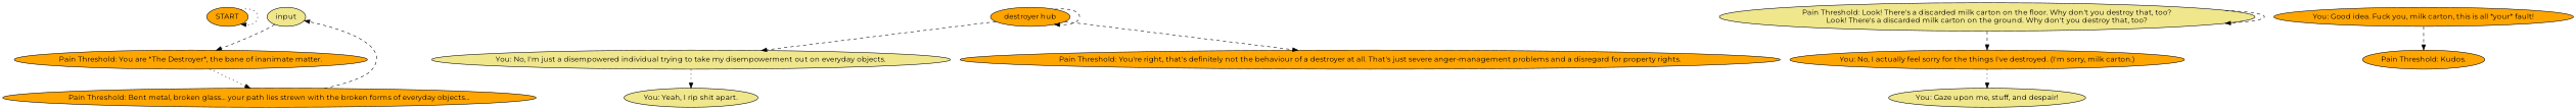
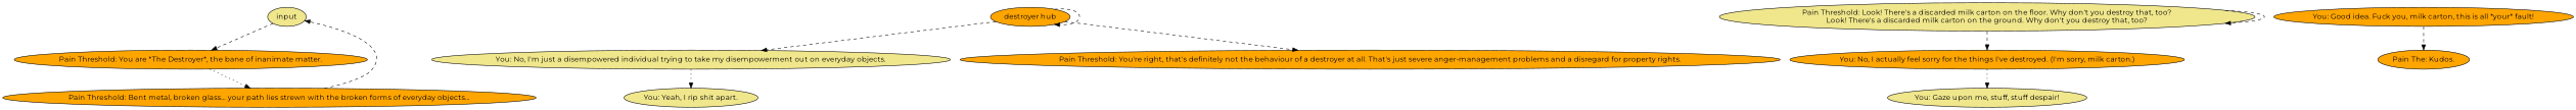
  digraph {
    fontname=Montserrat
    node [fillcolor=orange fontname=Montserrat style=filled]
    edge [fontname=Montserrat style=dashed]
-   n1 [label=START]
    n2 [fillcolor=khaki label=input]
    n3 [label="Pain Threshold: You are *The Destroyer*, the bane of inanimate matter."]
    n4 [label="Pain Threshold: Bent metal, broken glass... your path lies strewn with the broken forms of everyday objects..."]
    n5 [label="destroyer hub"]
    n6 [fillcolor=khaki label="You: No, I'm just a disempowered individual trying to take my disempowerment out on everyday objects."]
    n7 [label="Pain Threshold: You're right, that's definitely not the behaviour of a destroyer at all. That's just severe anger-management problems and a disregard for property rights."]
    n8 [fillcolor=khaki label="You: Yeah, I rip shit apart."]
-   n9 [fillcolor=khaki label="You: Gaze upon me, stuff, and despair!"]
-   n10 [label="Pain Threshold: Kudos."]
+   n9 [fillcolor=khaki label="You: Gaze upon me, stuff, stuff despair!"]
+   n10 [label="Pain The: Kudos."]
    n11 [fillcolor=khaki label="Pain Threshold: Look! There's a discarded milk carton on the floor. Why don't you destroy that, too?\nLook! There's a discarded milk carton on the ground. Why don't you destroy that, too?\n"]
    n12 [label="You: No, I actually feel sorry for the things I've destroyed. (I'm sorry, milk carton.)"]
    n13 [label="You: Good idea. Fuck you, milk carton, this is all *your* fault!"]
-   n1 -> n1 [style=dotted]
    n2 -> n3
    n3 -> n4 [style=dotted]
    n4 -> n2
    n5 -> n5
    n5 -> n6
    n5 -> n7
    n6 -> n8 [style=dotted]
    n11 -> n11
    n11 -> n12
    n12 -> n9 [style=dotted]
    n13 -> n10
  }
